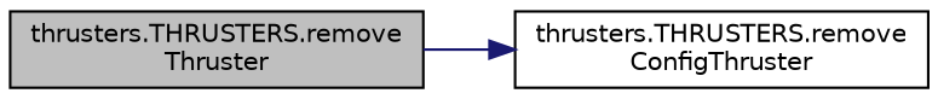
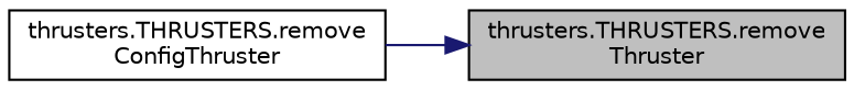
  digraph {
    rankdir=LR
    node [color=black fontname=Helvetica fontsize=10 shape=record style=filled]
    n1 [fillcolor=grey75 fontcolor=black height=0.2 label="thrusters.THRUSTERS.remove\lThruster" width=0.4]
    n2 [fillcolor=white height=0.2 label="thrusters.THRUSTERS.remove\lConfigThruster" width=0.4]
-   n1 -> n2 [color=midnightblue fontname=Helvetica fontsize=10 labelfontname=Helvetica labelfontsize=10 style=solid]
+   n2 -> n1 [color=midnightblue fontname=Helvetica fontsize=10 labelfontname=Helvetica labelfontsize=10 style=solid]
  }
